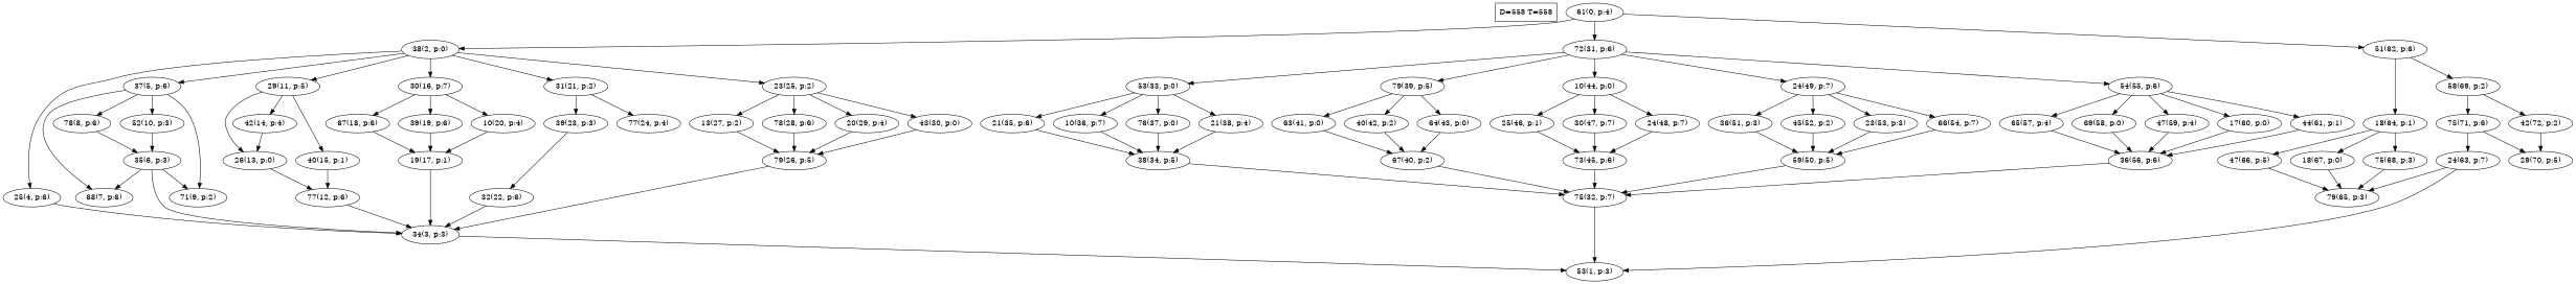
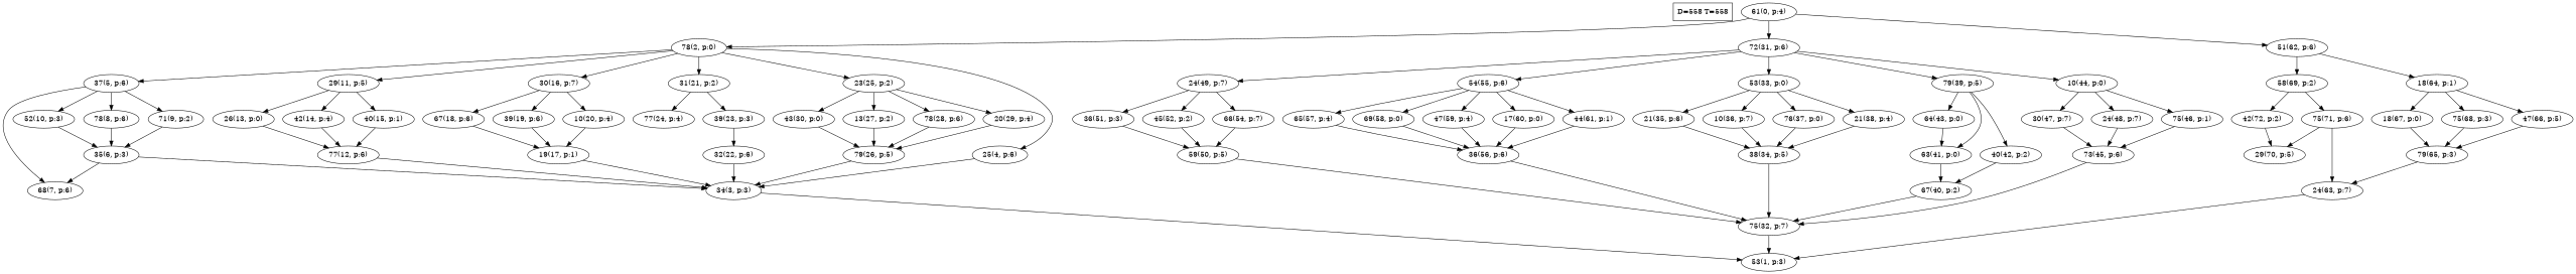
  digraph {
    n1 [label="D=558 T=558" shape=box]
    n2 [label="61(0, p:4)"]
-   n3 [label="38(2, p:0)"]
+   n3 [label="78(2, p:0)"]
    n4 [label="72(31, p:6)"]
    n5 [label="51(62, p:6)"]
    n6 [label="25(4, p:6)"]
    n7 [label="37(5, p:6)"]
    n8 [label="29(11, p:5)"]
    n9 [label="30(16, p:7)"]
    n10 [label="31(21, p:2)"]
    n11 [label="23(25, p:2)"]
    n12 [label="53(33, p:0)"]
    n13 [label="79(39, p:5)"]
    n14 [label="10(44, p:0)"]
    n15 [label="24(49, p:7)"]
    n16 [label="54(55, p:6)"]
    n17 [label="18(64, p:1)"]
    n18 [label="58(69, p:2)"]
    n19 [label="53(1, p:3)"]
    n20 [label="34(3, p:3)"]
    n21 [label="68(7, p:6)"]
    n22 [label="78(8, p:6)"]
    n23 [label="71(9, p:2)"]
    n24 [label="52(10, p:3)"]
    n25 [label="26(13, p:0)"]
    n26 [label="42(14, p:4)"]
    n27 [label="40(15, p:1)"]
    n28 [label="67(18, p:6)"]
    n29 [label="39(19, p:6)"]
    n30 [label="10(20, p:4)"]
    n31 [label="39(23, p:3)"]
    n32 [label="77(24, p:4)"]
    n33 [label="13(27, p:2)"]
    n34 [label="78(28, p:6)"]
    n35 [label="20(29, p:4)"]
    n36 [label="43(30, p:0)"]
    n37 [label="35(6, p:3)"]
    n38 [label="77(12, p:6)"]
    n39 [label="19(17, p:1)"]
    n40 [label="32(22, p:6)"]
    n41 [label="79(26, p:5)"]
    n42 [label="21(35, p:6)"]
    n43 [label="10(36, p:7)"]
    n44 [label="76(37, p:0)"]
    n45 [label="21(38, p:4)"]
    n46 [label="63(41, p:0)"]
    n47 [label="40(42, p:2)"]
    n48 [label="64(43, p:0)"]
-   n49 [label="25(46, p:1)"]
+   n49 [label="75(46, p:1)"]
    n50 [label="30(47, p:7)"]
    n51 [label="24(48, p:7)"]
    n52 [label="36(51, p:3)"]
    n53 [label="45(52, p:2)"]
-   n54 [label="23(53, p:3)"]
    n55 [label="66(54, p:7)"]
    n56 [label="65(57, p:4)"]
    n57 [label="69(58, p:0)"]
    n58 [label="47(59, p:4)"]
    n59 [label="17(60, p:0)"]
    n60 [label="44(61, p:1)"]
    n61 [label="75(32, p:7)"]
    n62 [label="38(34, p:5)"]
    n63 [label="67(40, p:2)"]
    n64 [label="73(45, p:6)"]
    n65 [label="59(50, p:5)"]
    n66 [label="36(56, p:6)"]
    n67 [label="47(66, p:5)"]
    n68 [label="18(67, p:0)"]
    n69 [label="75(68, p:3)"]
    n70 [label="75(71, p:6)"]
    n71 [label="42(72, p:2)"]
    n72 [label="24(63, p:7)"]
    n73 [label="79(65, p:3)"]
    n74 [label="29(70, p:5)"]
    n2 -> n3
    n2 -> n4
    n2 -> n5
    n3 -> n6
    n3 -> n7
    n3 -> n8
    n3 -> n9
    n3 -> n10
    n3 -> n11
    n4 -> n12
    n4 -> n13
    n4 -> n14
    n4 -> n15
    n4 -> n16
    n5 -> n17
    n5 -> n18
    n6 -> n20
    n7 -> n21
    n7 -> n22
    n7 -> n23
    n7 -> n24
    n8 -> n25
    n8 -> n26
    n8 -> n27
    n9 -> n28
    n9 -> n29
    n9 -> n30
    n10 -> n31
    n10 -> n32
    n11 -> n33
    n11 -> n34
    n11 -> n35
    n11 -> n36
    n12 -> n42
    n12 -> n43
    n12 -> n44
    n12 -> n45
    n13 -> n46
    n13 -> n47
    n13 -> n48
    n14 -> n49
    n14 -> n50
    n14 -> n51
    n15 -> n52
    n15 -> n53
-   n15 -> n54
    n15 -> n55
    n16 -> n56
    n16 -> n57
    n16 -> n58
    n16 -> n59
    n16 -> n60
    n17 -> n67
    n17 -> n68
    n17 -> n69
    n18 -> n70
    n18 -> n71
    n20 -> n19
    n22 -> n37
-   n37 -> n23
+   n23 -> n37
    n24 -> n37
    n25 -> n38
-   n26 -> n25
+   n26 -> n38
    n27 -> n38
    n28 -> n39
    n29 -> n39
    n30 -> n39
    n31 -> n40
    n33 -> n41
    n34 -> n41
    n35 -> n41
    n36 -> n41
    n37 -> n20
    n37 -> n21
    n38 -> n20
    n39 -> n20
    n40 -> n20
    n41 -> n20
    n42 -> n62
    n43 -> n62
    n44 -> n62
    n45 -> n62
    n46 -> n63
    n47 -> n63
-   n48 -> n63
+   n48 -> n46
    n49 -> n64
    n50 -> n64
    n51 -> n64
    n52 -> n65
    n53 -> n65
-   n54 -> n65
    n55 -> n65
    n56 -> n66
    n57 -> n66
    n58 -> n66
    n59 -> n66
    n60 -> n66
    n61 -> n19
    n62 -> n61
    n63 -> n61
    n64 -> n61
    n65 -> n61
    n66 -> n61
    n67 -> n73
    n68 -> n73
    n69 -> n73
    n70 -> n72
    n70 -> n74
    n71 -> n74
    n72 -> n19
-   n72 -> n73
+   n73 -> n72
  }
